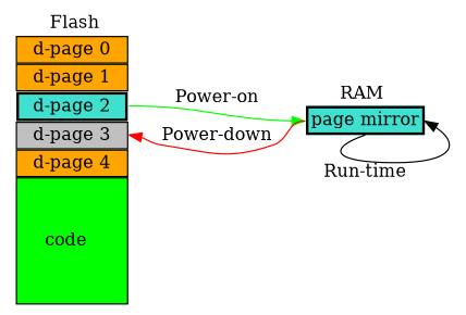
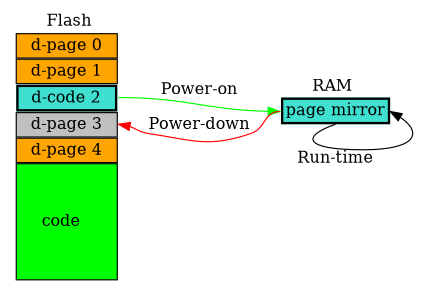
  digraph {
    rankdir=LR
    node [shape=none]
-   n1 [label=<  <table  BORDER="0" CELLSPACING="1">  	<tr><td port="title1" border="0"		      >     Flash    </td></tr>                     	<tr><td port="port0" border="1" bgcolor="orange"	      >  d-page 0  </td></tr>                     	<tr><td port="port1" border="1" bgcolor="orange"	      >  d-page 1  </td></tr>                     	<tr><td port="port2" border="2" bgcolor="turquoise"      	      >  d-page 2  </td></tr>                     	<tr><td port="port3" border="1" bgcolor="grey"          	      >  d-page 3  </td></tr> 	<tr><td port="port4" border="1" bgcolor="orange"         	      >  d-page 4  </td></tr> 	<tr><td port="port5" border="1" bgcolor="green" HEIGHT="100" >    code      </td></tr>                  </table> >]
+   n1 [label=<  <table  BORDER="0" CELLSPACING="1">  	<tr><td port="title1" border="0"		      >     Flash    </td></tr>                     	<tr><td port="port0" border="1" bgcolor="orange"	      >  d-page 0  </td></tr>                     	<tr><td port="port1" border="1" bgcolor="orange"	      >  d-page 1  </td></tr>                     	<tr><td port="port2" border="2" bgcolor="turquoise"      	      >  d-code 2  </td></tr>                     	<tr><td port="port3" border="1" bgcolor="grey"          	      >  d-page 3  </td></tr> 	<tr><td port="port4" border="1" bgcolor="orange"         	      >  d-page 4  </td></tr> 	<tr><td port="port5" border="1" bgcolor="green" HEIGHT="100" >    code      </td></tr>                  </table> >]
    n2 [label=<  <table title="test_title" border="0" cellspacing="0" TITLE= "test">  	<tr><td port="title2" border="0"		>     RAM      </td></tr>                     	<tr><td port="port0" border="2" bgcolor="turquoise"	>page mirror</td></tr>                  </table>>]
    n1 -> n2 [color=green headport=port0 label="Power-on" tailport=port2]
    n2 -> n1 [color=red headport=port3 label="Power-down" tailport=port0]
    n2 -> n2 [color=black constraint=false headport="port0:e" label="Run-time" tailport="port0:s"]
  }
